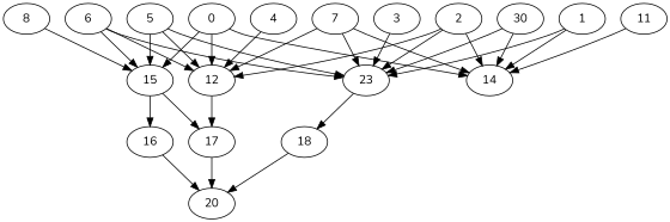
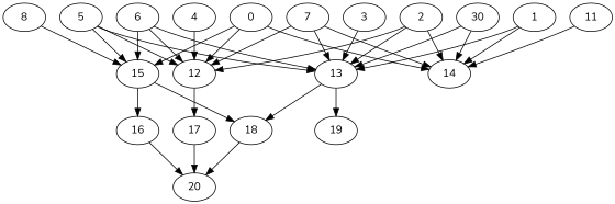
  digraph {
    fontname=Nunito
    node [alpha=0.19 fontname=Nunito]
    edge [fontname=Nunito]
    1 [alpha=0.17 expect_size=20770816]
-   13 [expect_size=5750784 label=23]
+   13 [expect_size=5750784]
    14 [alpha=0.18 expect_size=28554240]
    18 [expect_size=32908288]
+   19 [alpha=0.01 expect_size=25078784]
    20 [alpha=0.05 expect_size=16390144]
    16 [alpha=0.07 expect_size=38760448]
    2 [alpha=0.12 expect_size=15434752]
    12 [alpha=0.15 expect_size=25675776]
    17 [alpha=0.15 expect_size=18243584]
    3 [alpha=0.10 expect_size=9715712]
    4 [alpha=0.05 expect_size=13219840]
    5 [expect_size=20527104]
    15 [alpha=0.09 expect_size=40407040]
    6 [alpha=0.11 expect_size=16651264]
    7 [alpha=0.06 expect_size=7836672]
    8 [alpha=0.17 expect_size=30657536]
    n18 [alpha=0.16 expect_size=6884352 label=0]
    n19 [alpha=0.18 expect_size=50238464 label=30]
    11 [alpha=0.12 expect_size=31843328]
    1 -> 13
    1 -> 14
    13 -> 18
+   13 -> 19
    18 -> 20
    16 -> 20
    2 -> 13
    2 -> 14
    2 -> 12
    12 -> 17
    17 -> 20
    3 -> 13
    4 -> 12
    5 -> 13
    5 -> 12
    5 -> 15
    15 -> 16
-   15 -> 17
+   15 -> 18
    6 -> 13
    6 -> 12
    6 -> 15
    7 -> 13
    7 -> 14
    7 -> 12
    8 -> 15
    n18 -> 14
    n18 -> 12
    n18 -> 15
    n19 -> 13
    n19 -> 14
    11 -> 14
  }
